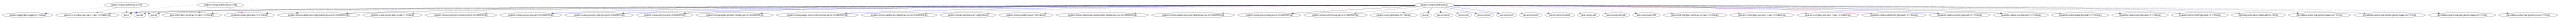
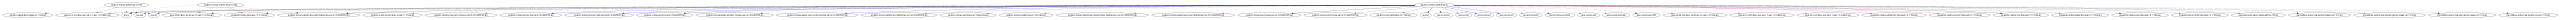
  digraph {
    fontname="Roboto Condensed"
    node [fontname="Roboto Condensed"]
    edge [color=gray40 fontname="Roboto Condensed" style=dotted]
    "org.jboss.resteasy.skeleton.key.as7"
    "java.io"
    "java.lang"
    "java.net"
    "java.nio.charset"
    "java.security"
    "java.security.acl"
    "java.security.cert"
    "java.util"
    "java.util.concurrent"
    "java.util.concurrent.atomic"
    "javax.security.auth"
    "javax.security.auth.login"
    "javax.security.auth.x500"
    "javax.servlet (jboss-servlet-api_3.0_spec-1.0.0.Final.jar)"
    "javax.servlet.http (jboss-servlet-api_3.0_spec-1.0.0.Final.jar)"
    "javax.ws.rs.client (jboss-jaxrs-api_2.1_spec-1.0.0.Alpha1.jar)"
    "javax.ws.rs.core (jboss-jaxrs-api_2.1_spec-1.0.0.Alpha1.jar)"
    "javax.ws.rs.ext (jboss-jaxrs-api_2.1_spec-1.0.0.Alpha1.jar)"
    "org.apache.catalina (jbossweb-7.0.17.Final.jar)"
    "org.apache.catalina.authenticator (jbossweb-7.0.17.Final.jar)"
    "org.apache.catalina.connector (jbossweb-7.0.17.Final.jar)"
    "org.apache.catalina.core (jbossweb-7.0.17.Final.jar)"
    "org.apache.catalina.deploy (jbossweb-7.0.17.Final.jar)"
    "org.apache.catalina.realm (jbossweb-7.0.17.Final.jar)"
    "org.apache.tomcat.util.buf (jbossweb-7.0.17.Final.jar)"
    "org.bouncycastle.openssl (bcpkix-jdk15on-1.55.jar)"
    "org.codehaus.jackson.map (jackson-mapper-asl-1.9.13.jar)"
    "org.codehaus.jackson.map.annotate (jackson-mapper-asl-1.9.13.jar)"
    "org.codehaus.jackson.map.type (jackson-mapper-asl-1.9.13.jar)"
    "org.codehaus.jackson.type (jackson-core-asl-1.9.13.jar)"
    "org.jboss.as.web.security (jboss-as-web-7.1.2.Final.jar)"
    "org.jboss.resteasy.client.jaxrs (resteasy-client-4.0.0-SNAPSHOT.jar)"
    "org.jboss.resteasy.jose.jws (jose-jwt-4.0.0-SNAPSHOT.jar)"
    "org.jboss.resteasy.jose.jws.crypto (jose-jwt-4.0.0-SNAPSHOT.jar)"
    "org.jboss.resteasy.jwt (jose-jwt-4.0.0-SNAPSHOT.jar)"
    "org.jboss.resteasy.plugins.providers (resteasy-jaxrs-4.0.0-SNAPSHOT.jar)"
    "org.jboss.resteasy.plugins.server.servlet (resteasy-jaxrs-4.0.0-SNAPSHOT.jar)"
    "org.jboss.resteasy.skeleton.key (skeleton-key-core-4.0.0-SNAPSHOT.jar)"
    "org.jboss.resteasy.skeleton.key.as7.config (classes)"
    "org.jboss.resteasy.skeleton.key.as7.i18n (classes)"
    "org.jboss.resteasy.skeleton.key.config (skeleton-key-core-4.0.0-SNAPSHOT.jar)"
    "org.jboss.resteasy.skeleton.key.representations (skeleton-key-core-4.0.0-SNAPSHOT.jar)"
    "org.jboss.resteasy.skeleton.key.servlet (skeleton-key-core-4.0.0-SNAPSHOT.jar)"
    "org.jboss.resteasy.spi (resteasy-jaxrs-4.0.0-SNAPSHOT.jar)"
    "org.jboss.resteasy.util (resteasy-jaxrs-4.0.0-SNAPSHOT.jar)"
    "org.jboss.security (picketbox-4.0.7.Final.jar)"
    "org.jboss.resteasy.skeleton.key.as7.config"
    "org.jboss.resteasy.skeleton.key.as7.i18n"
    "org.jboss.logging (jboss-logging-3.3.1.Final.jar)"
    "org.jboss.resteasy.skeleton.key.as7" -> "java.io" [style=solid]
    "org.jboss.resteasy.skeleton.key.as7" -> "java.lang" [color=blue]
    "org.jboss.resteasy.skeleton.key.as7" -> "java.net" [color=black style=solid]
    "org.jboss.resteasy.skeleton.key.as7" -> "java.nio.charset" [color=black]
    "org.jboss.resteasy.skeleton.key.as7" -> "java.security" [style=solid]
    "org.jboss.resteasy.skeleton.key.as7" -> "java.security.acl" [color=blue style=solid]
    "org.jboss.resteasy.skeleton.key.as7" -> "java.security.cert" [color=blue style=solid]
    "org.jboss.resteasy.skeleton.key.as7" -> "java.util" [color=black style=solid]
    "org.jboss.resteasy.skeleton.key.as7" -> "java.util.concurrent"
    "org.jboss.resteasy.skeleton.key.as7" -> "java.util.concurrent.atomic" [color=blue]
    "org.jboss.resteasy.skeleton.key.as7" -> "javax.security.auth"
    "org.jboss.resteasy.skeleton.key.as7" -> "javax.security.auth.login"
    "org.jboss.resteasy.skeleton.key.as7" -> "javax.security.auth.x500" [color=black]
    "org.jboss.resteasy.skeleton.key.as7" -> "javax.servlet (jboss-servlet-api_3.0_spec-1.0.0.Final.jar)" [color=black]
    "org.jboss.resteasy.skeleton.key.as7" -> "javax.servlet.http (jboss-servlet-api_3.0_spec-1.0.0.Final.jar)" [color=deeppink]
    "org.jboss.resteasy.skeleton.key.as7" -> "javax.ws.rs.client (jboss-jaxrs-api_2.1_spec-1.0.0.Alpha1.jar)" [color=deeppink]
    "org.jboss.resteasy.skeleton.key.as7" -> "javax.ws.rs.core (jboss-jaxrs-api_2.1_spec-1.0.0.Alpha1.jar)" [style=solid]
    "org.jboss.resteasy.skeleton.key.as7" -> "javax.ws.rs.ext (jboss-jaxrs-api_2.1_spec-1.0.0.Alpha1.jar)" [color=deeppink]
    "org.jboss.resteasy.skeleton.key.as7" -> "org.apache.catalina (jbossweb-7.0.17.Final.jar)" [color=black]
    "org.jboss.resteasy.skeleton.key.as7" -> "org.apache.catalina.authenticator (jbossweb-7.0.17.Final.jar)" [color=deeppink style=solid]
-   "org.jboss.resteasy.skeleton.key.as7" -> "org.apache.catalina.connector (jbossweb-7.0.17.Final.jar)" [color=blue style=solid]
+   "org.jboss.resteasy.skeleton.key.as7" -> "org.apache.catalina.connector (jbossweb-7.0.17.Final.jar)" [color=deeppink style=solid]
    "org.jboss.resteasy.skeleton.key.as7" -> "org.apache.catalina.core (jbossweb-7.0.17.Final.jar)" [color=black style=solid]
    "org.jboss.resteasy.skeleton.key.as7" -> "org.apache.catalina.deploy (jbossweb-7.0.17.Final.jar)" [style=solid]
    "org.jboss.resteasy.skeleton.key.as7" -> "org.apache.catalina.realm (jbossweb-7.0.17.Final.jar)" [color=black]
    "org.jboss.resteasy.skeleton.key.as7" -> "org.apache.tomcat.util.buf (jbossweb-7.0.17.Final.jar)" [style=solid]
    "org.jboss.resteasy.skeleton.key.as7" -> "org.bouncycastle.openssl (bcpkix-jdk15on-1.55.jar)" [style=solid]
    "org.jboss.resteasy.skeleton.key.as7" -> "org.codehaus.jackson.map (jackson-mapper-asl-1.9.13.jar)" [color=black]
    "org.jboss.resteasy.skeleton.key.as7" -> "org.codehaus.jackson.map.annotate (jackson-mapper-asl-1.9.13.jar)" [style=solid]
    "org.jboss.resteasy.skeleton.key.as7" -> "org.codehaus.jackson.map.type (jackson-mapper-asl-1.9.13.jar)" [color=black]
    "org.jboss.resteasy.skeleton.key.as7" -> "org.codehaus.jackson.type (jackson-core-asl-1.9.13.jar)" [color=blue]
    "org.jboss.resteasy.skeleton.key.as7" -> "org.jboss.as.web.security (jboss-as-web-7.1.2.Final.jar)"
    "org.jboss.resteasy.skeleton.key.as7" -> "org.jboss.resteasy.client.jaxrs (resteasy-client-4.0.0-SNAPSHOT.jar)"
    "org.jboss.resteasy.skeleton.key.as7" -> "org.jboss.resteasy.jose.jws (jose-jwt-4.0.0-SNAPSHOT.jar)" [color=blue style=solid]
    "org.jboss.resteasy.skeleton.key.as7" -> "org.jboss.resteasy.jose.jws.crypto (jose-jwt-4.0.0-SNAPSHOT.jar)" [color=blue style=solid]
    "org.jboss.resteasy.skeleton.key.as7" -> "org.jboss.resteasy.jwt (jose-jwt-4.0.0-SNAPSHOT.jar)" [color=black style=solid]
    "org.jboss.resteasy.skeleton.key.as7" -> "org.jboss.resteasy.plugins.providers (resteasy-jaxrs-4.0.0-SNAPSHOT.jar)" [color=blue]
    "org.jboss.resteasy.skeleton.key.as7" -> "org.jboss.resteasy.plugins.server.servlet (resteasy-jaxrs-4.0.0-SNAPSHOT.jar)" [color=blue style=solid]
    "org.jboss.resteasy.skeleton.key.as7" -> "org.jboss.resteasy.skeleton.key (skeleton-key-core-4.0.0-SNAPSHOT.jar)" [style=solid]
    "org.jboss.resteasy.skeleton.key.as7" -> "org.jboss.resteasy.skeleton.key.as7.config (classes)" [color=deeppink]
    "org.jboss.resteasy.skeleton.key.as7" -> "org.jboss.resteasy.skeleton.key.as7.i18n (classes)" [color=deeppink]
    "org.jboss.resteasy.skeleton.key.as7" -> "org.jboss.resteasy.skeleton.key.config (skeleton-key-core-4.0.0-SNAPSHOT.jar)" [color=black style=solid]
    "org.jboss.resteasy.skeleton.key.as7" -> "org.jboss.resteasy.skeleton.key.representations (skeleton-key-core-4.0.0-SNAPSHOT.jar)"
    "org.jboss.resteasy.skeleton.key.as7" -> "org.jboss.resteasy.skeleton.key.servlet (skeleton-key-core-4.0.0-SNAPSHOT.jar)" [color=deeppink]
    "org.jboss.resteasy.skeleton.key.as7" -> "org.jboss.resteasy.spi (resteasy-jaxrs-4.0.0-SNAPSHOT.jar)" [color=black style=solid]
    "org.jboss.resteasy.skeleton.key.as7" -> "org.jboss.resteasy.util (resteasy-jaxrs-4.0.0-SNAPSHOT.jar)" [style=solid]
    "org.jboss.resteasy.skeleton.key.as7" -> "org.jboss.security (picketbox-4.0.7.Final.jar)" [style=solid]
    "org.jboss.resteasy.skeleton.key.as7.config" -> "java.io" [color=black]
    "org.jboss.resteasy.skeleton.key.as7.config" -> "javax.servlet (jboss-servlet-api_3.0_spec-1.0.0.Final.jar)"
    "org.jboss.resteasy.skeleton.key.as7.config" -> "org.apache.catalina (jbossweb-7.0.17.Final.jar)" [color=deeppink style=solid]
    "org.jboss.resteasy.skeleton.key.as7.config" -> "org.jboss.resteasy.skeleton.key.config (skeleton-key-core-4.0.0-SNAPSHOT.jar)" [color=black]
    "org.jboss.resteasy.skeleton.key.as7.i18n" -> "java.io"
    "org.jboss.resteasy.skeleton.key.as7.i18n" -> "java.lang" [color=blue]
    "org.jboss.resteasy.skeleton.key.as7.i18n" -> "java.util" [color=black]
    "org.jboss.resteasy.skeleton.key.as7.i18n" -> "javax.ws.rs.core (jboss-jaxrs-api_2.1_spec-1.0.0.Alpha1.jar)" [style=solid]
    "org.jboss.resteasy.skeleton.key.as7.i18n" -> "org.jboss.logging (jboss-logging-3.3.1.Final.jar)" [color=blue]
  }
